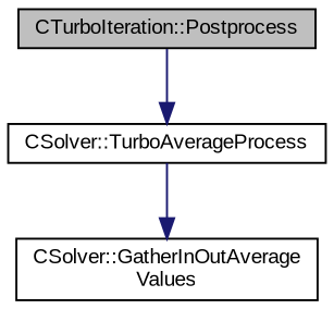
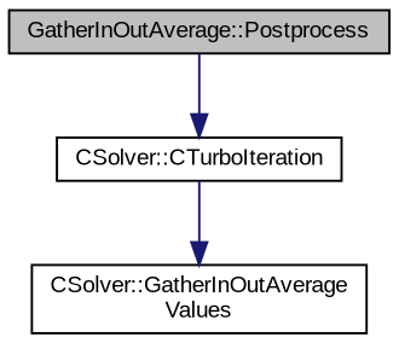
  digraph {
    fontname="Liberation Sans"
    rankdir=TB
    node [color=black fillcolor=white fontname="Liberation Sans" fontsize=10 shape=record style=filled]
    edge [color=midnightblue fontname="Liberation Sans" fontsize=10 labelfontname=Helvetica labelfontsize=10 style=solid]
-   n1 [fillcolor=grey75 fontcolor=black height=0.2 label="CTurboIteration::Postprocess" width=0.4]
-   n2 [height=0.2 label="CSolver::TurboAverageProcess" width=0.4]
+   n1 [fillcolor=grey75 fontcolor=black height=0.2 label="GatherInOutAverage::Postprocess" width=0.4]
+   n2 [height=0.2 label="CSolver::CTurboIteration" width=0.4]
    n3 [height=0.2 label="CSolver::GatherInOutAverage\lValues" width=0.4]
    n1 -> n2
    n2 -> n3
  }
